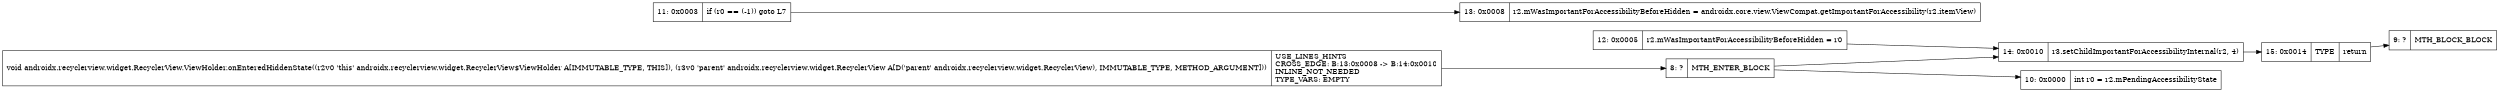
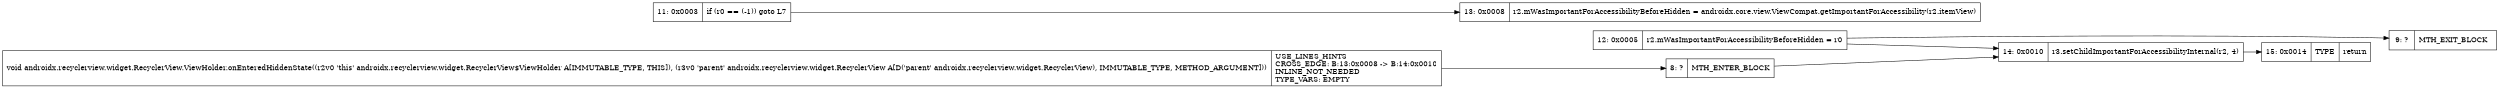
  digraph {
    rankdir=LR
    node [shape=record]
    n1 [label="{8\:\ ?|MTH_ENTER_BLOCK\l}"]
-   n2 [label="{10\:\ 0x0000|int r0 = r2.mPendingAccessibilityState\l}"]
    n3 [label="{14\:\ 0x0010|r3.setChildImportantForAccessibilityInternal(r2, 4)\l}"]
    n4 [label="{11\:\ 0x0003|if (r0 == (\-1)) goto L7\l}"]
    n5 [label="{13\:\ 0x0008|r2.mWasImportantForAccessibilityBeforeHidden = androidx.core.view.ViewCompat.getImportantForAccessibility(r2.itemView)\l}"]
    n6 [label="{12\:\ 0x0005|r2.mWasImportantForAccessibilityBeforeHidden = r0\l}"]
    n7 [label="{15\:\ 0x0014|TYPE\l|return\l}"]
-   n8 [label="{9\:\ ?|MTH_BLOCK_BLOCK\l}"]
+   n8 [label="{9\:\ ?|MTH_EXIT_BLOCK\l}"]
    n9 [label="{void androidx.recyclerview.widget.RecyclerView.ViewHolder.onEnteredHiddenState((r2v0 'this' androidx.recyclerview.widget.RecyclerView$ViewHolder A[IMMUTABLE_TYPE, THIS]), (r3v0 'parent' androidx.recyclerview.widget.RecyclerView A[D('parent' androidx.recyclerview.widget.RecyclerView), IMMUTABLE_TYPE, METHOD_ARGUMENT]))  | USE_LINES_HINTS\lCROSS_EDGE: B:13:0x0008 \-\> B:14:0x0010\lINLINE_NOT_NEEDED\lTYPE_VARS: EMPTY\l}"]
-   n1 -> n2
    n1 -> n3
    n3 -> n7
    n4 -> n5
    n6 -> n3
-   n7 -> n8
+   n6 -> n8
    n9 -> n1
  }
